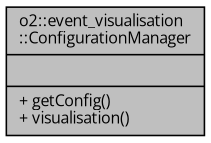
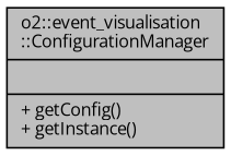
  digraph {
    fontname="Open Sans"
-   n1 [color=black fillcolor=grey75 fontcolor=black fontname="Open Sans" fontsize=10 height=0.2 label="{o2::event_visualisation\l::ConfigurationManager\n||+ getConfig()\l+ visualisation()\l}" shape=record style=filled width=0.4]
+   n1 [color=black fillcolor=grey75 fontcolor=black fontname="Open Sans" fontsize=10 height=0.2 label="{o2::event_visualisation\l::ConfigurationManager\n||+ getConfig()\l+ getInstance()\l}" shape=record style=filled width=0.4]
  }
